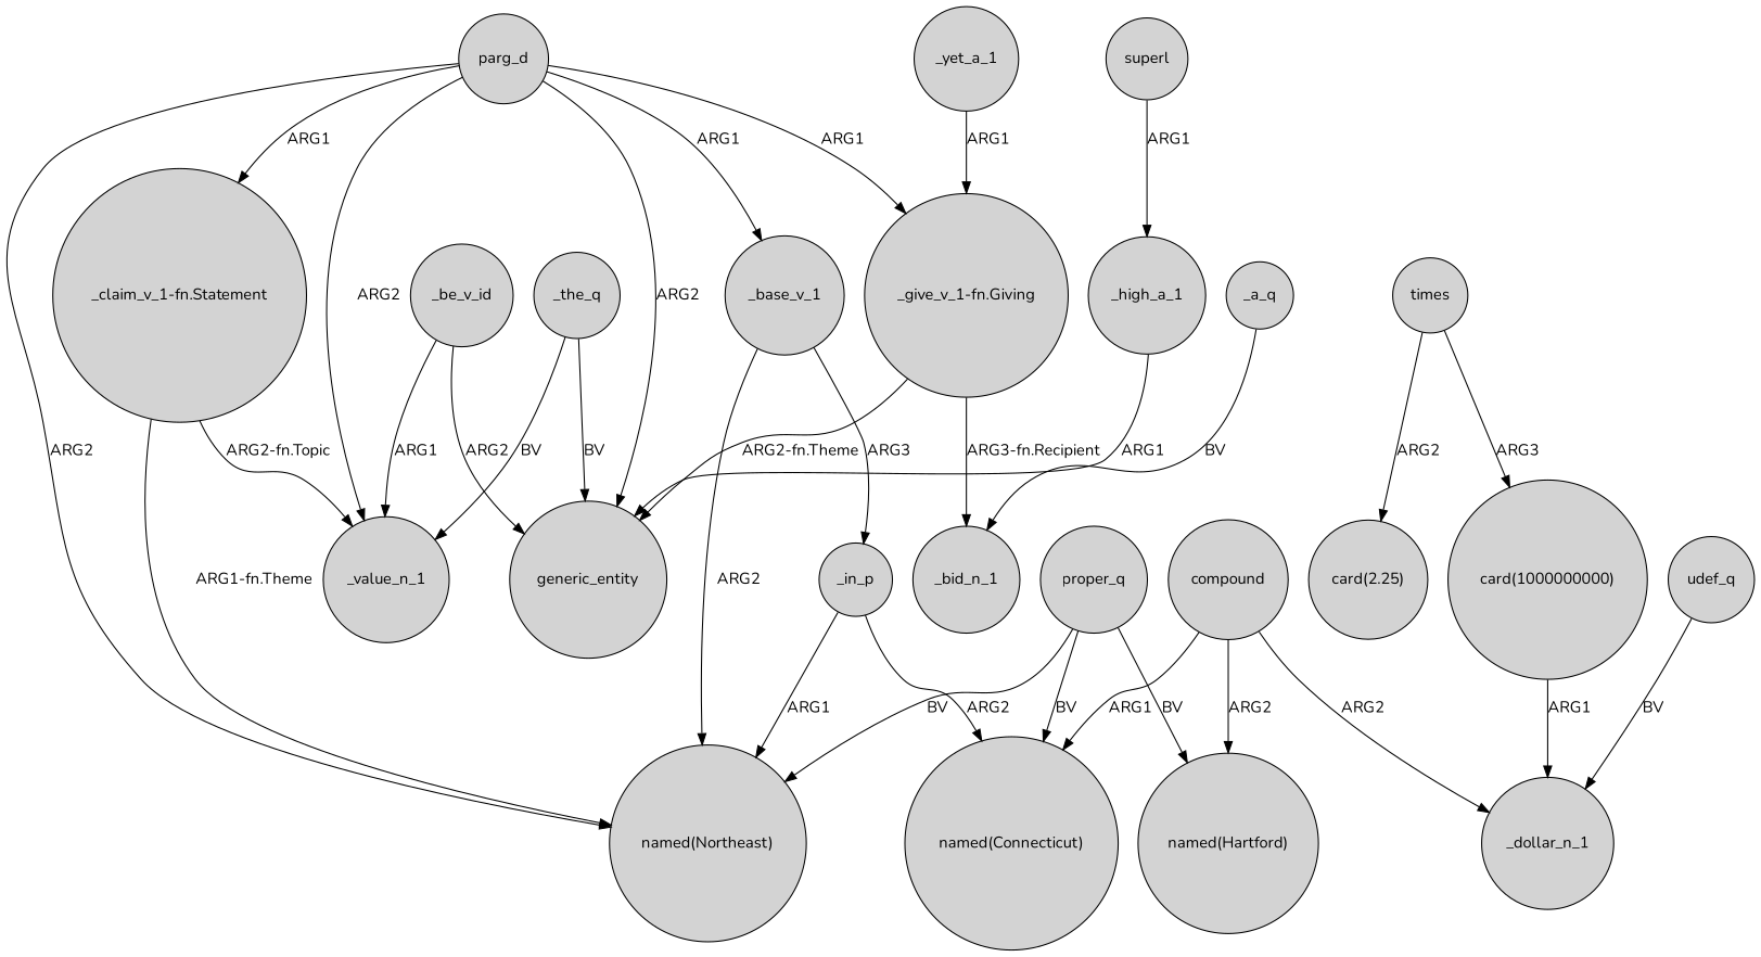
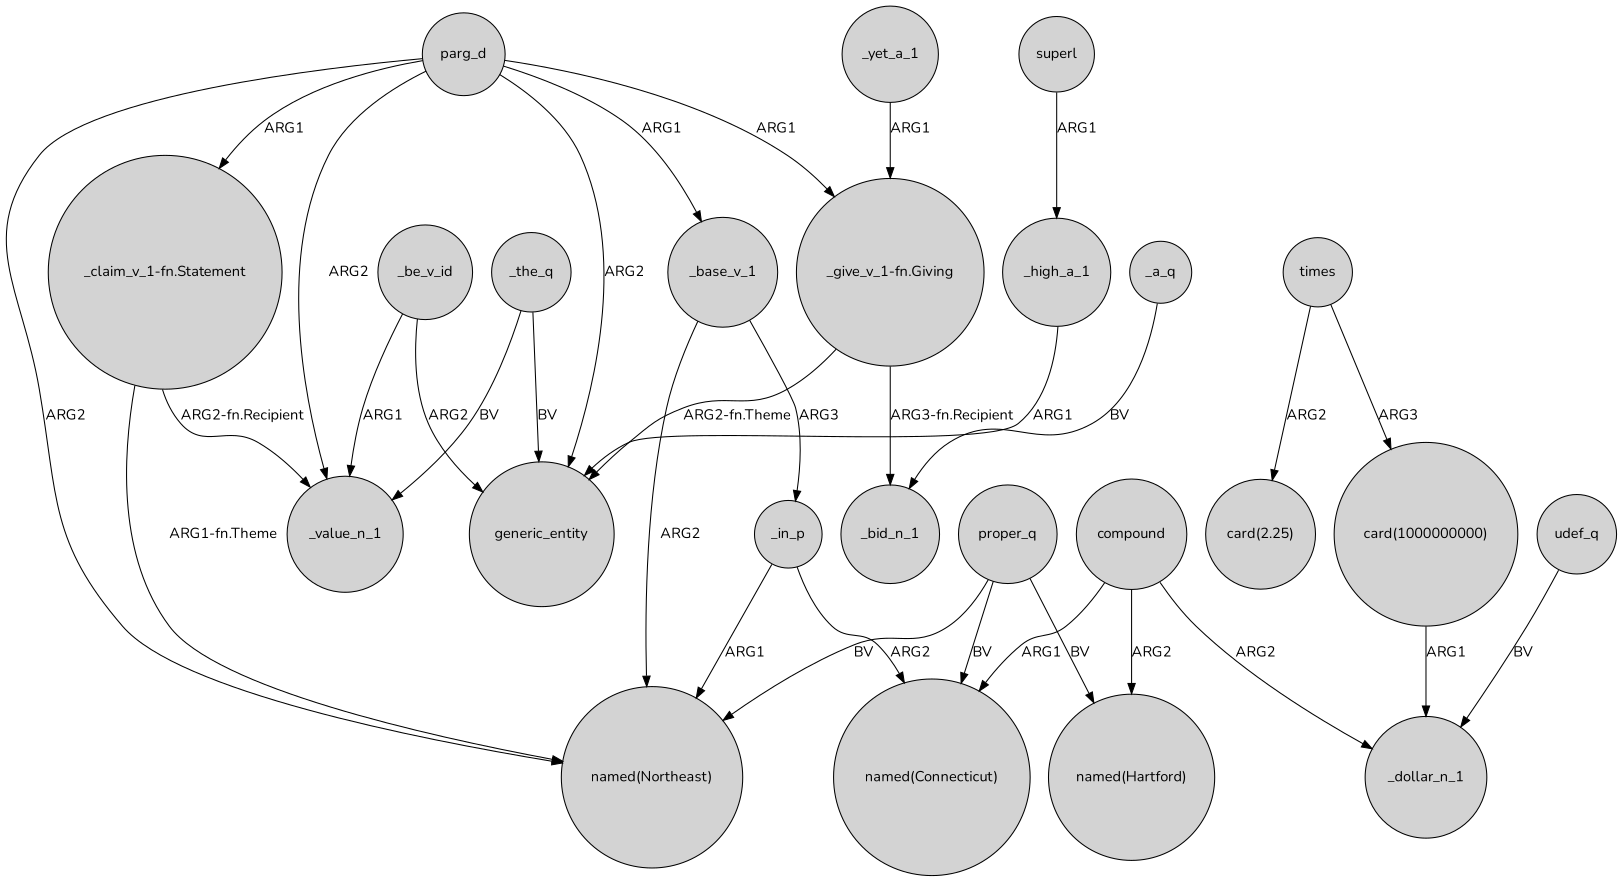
  digraph {
    fontname=Nunito
    node [fontname=Nunito shape=circle style=filled]
    edge [fontname=Nunito]
    _the_q
    generic_entity
    _value_n_1
    parg_d
    "_claim_v_1-fn.Statement"
    "named(Northeast)"
    "_give_v_1-fn.Giving"
    _base_v_1
    _bid_n_1
    _in_p
    superl
    _high_a_1
    "named(Connecticut)"
    proper_q
    "named(Hartford)"
    _yet_a_1
    _be_v_id
    times
    "card(1000000000)"
    "card(2.25)"
    _dollar_n_1
    compound
    _a_q
    udef_q
    _the_q -> generic_entity [label=BV]
    _the_q -> _value_n_1 [label=BV]
    parg_d -> generic_entity [label=ARG2]
    parg_d -> _value_n_1 [label=ARG2]
    parg_d -> "_claim_v_1-fn.Statement" [label=ARG1]
    parg_d -> "named(Northeast)" [label=ARG2]
    parg_d -> "_give_v_1-fn.Giving" [label=ARG1]
    parg_d -> _base_v_1 [label=ARG1]
-   "_claim_v_1-fn.Statement" -> _value_n_1 [label="ARG2-fn.Topic"]
+   "_claim_v_1-fn.Statement" -> _value_n_1 [label="ARG2-fn.Recipient"]
    "_claim_v_1-fn.Statement" -> "named(Northeast)" [label="ARG1-fn.Theme"]
    "_give_v_1-fn.Giving" -> generic_entity [label="ARG2-fn.Theme"]
    "_give_v_1-fn.Giving" -> _bid_n_1 [label="ARG3-fn.Recipient"]
    _base_v_1 -> "named(Northeast)" [label=ARG2]
    _base_v_1 -> _in_p [label=ARG3]
    _in_p -> "named(Northeast)" [label=ARG1]
    _in_p -> "named(Connecticut)" [label=ARG2]
    superl -> _high_a_1 [label=ARG1]
    _high_a_1 -> generic_entity [label=ARG1]
    proper_q -> "named(Northeast)" [label=BV]
    proper_q -> "named(Connecticut)" [label=BV]
    proper_q -> "named(Hartford)" [label=BV]
    _yet_a_1 -> "_give_v_1-fn.Giving" [label=ARG1]
    _be_v_id -> generic_entity [label=ARG2]
    _be_v_id -> _value_n_1 [label=ARG1]
    times -> "card(1000000000)" [label=ARG3]
    times -> "card(2.25)" [label=ARG2]
    "card(1000000000)" -> _dollar_n_1 [label=ARG1]
    compound -> "named(Connecticut)" [label=ARG1]
    compound -> "named(Hartford)" [label=ARG2]
    compound -> _dollar_n_1 [label=ARG2]
    _a_q -> _bid_n_1 [label=BV]
    udef_q -> _dollar_n_1 [label=BV]
  }
